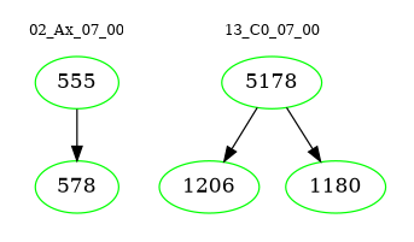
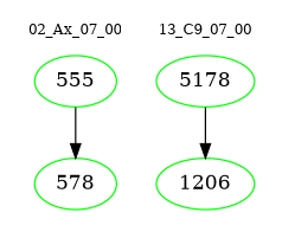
  digraph {
    node [color=green]
    edge [color=black]
    n1 [label=555]
    n2 [label=578]
    n3 [label=5178]
    n4 [label=1206]
-   n5 [label=1180]
    subgraph cluster_1 {
      color=white
      fontsize=10
      label="02_Ax_07_00"
      n1
      n2
    }
    subgraph cluster_2 {
      color=white
      fontsize=10
-     label="13_C0_07_00"
+     label="13_C9_07_00"
      n3
      n4
-     n5
    }
    n1 -> n2
    n3 -> n4
-   n3 -> n5
  }
